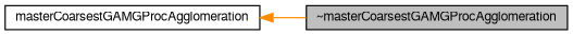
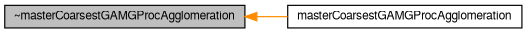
  digraph {
    rankdir=LR
    node [color=black fontname=FreeSans fontsize=10 shape=record]
    n1 [fillcolor=grey75 fontcolor=black height=0.2 label="~masterCoarsestGAMGProcAgglomeration" style=filled width=0.4]
    n2 [height=0.2 label=masterCoarsestGAMGProcAgglomeration width=0.4]
-   n2 -> n1 [color=darkorange dir=back fontname=FreeSans fontsize=10 labelfontname=FreeSans labelfontsize=10 style=solid]
+   n1 -> n2 [color=darkorange dir=back fontname=FreeSans fontsize=10 labelfontname=FreeSans labelfontsize=10 style=solid]
  }
